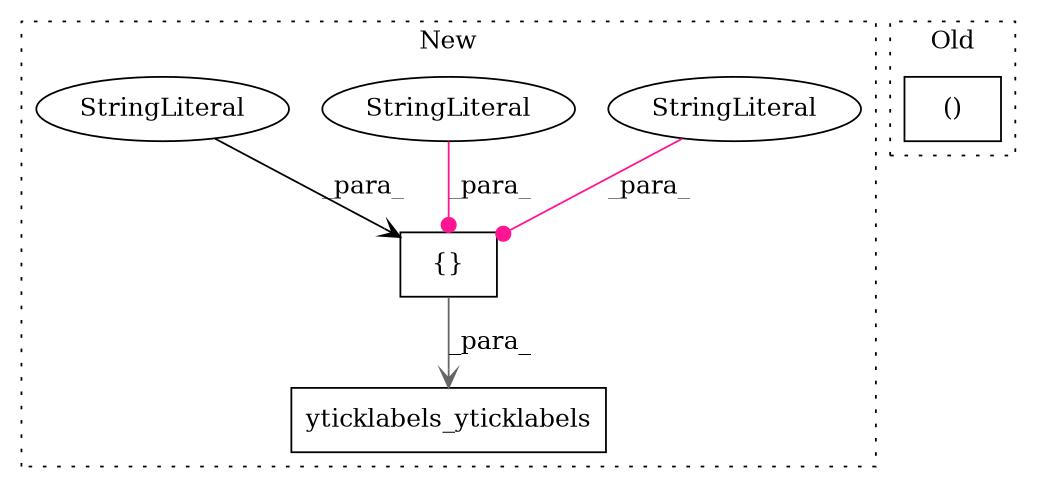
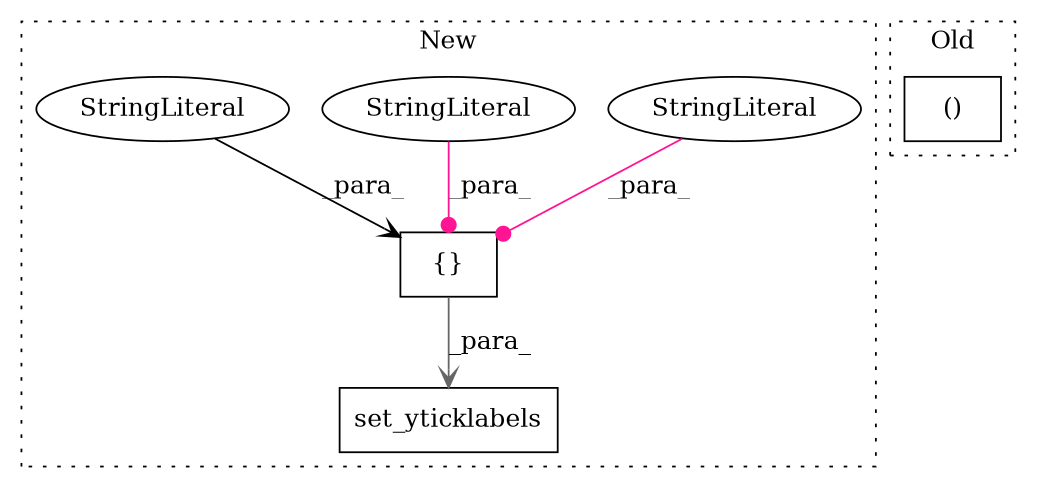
  digraph {
    node [a=45 l=3 shape=box]
    edge [color=deeppink arrowhead=vee]
-   n1 [a=32 l="16,1" label=yticklabels_yticklabels s="9577,9622"]
+   n1 [a=32 l="16,1" label=set_yticklabels s="9577,9622"]
    n2 [a=4 l="1,1" label="{}" s="9605,9621"]
    n3 [label=StringLiteral s=9614 shape=ellipse]
    n4 [label=StringLiteral s=9610 shape=ellipse]
    n5 [label=StringLiteral s=9618 shape=ellipse]
    n6 [a=106 l=18 label="()" s=5501]
    subgraph cluster_1 {
      label=New
      style=dotted
      n1
      n2
      n3
      n4
      n5
    }
    subgraph cluster_2 {
      label=Old
      style=dotted
      n6
    }
    n2 -> n1 [label=_para_ color=gray40]
    n3 -> n2 [label=_para_ arrowhead=dot]
    n4 -> n2 [label=_para_ arrowhead=dot]
    n5 -> n2 [label=_para_ color=black]
  }
